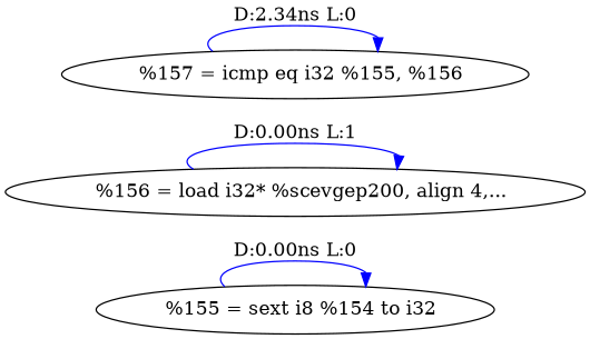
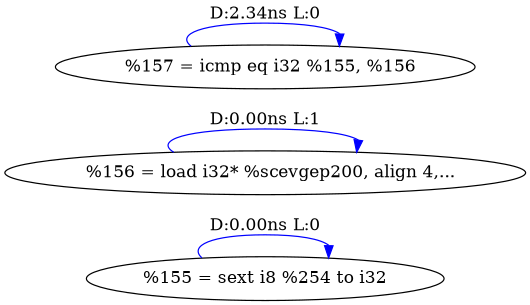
  digraph {
    rankdir=LR
    edge [color=blue]
-   n1 [label="  %155 = sext i8 %154 to i32"]
+   n1 [label="%155 = sext i8 %254 to i32"]
    n2 [label="  %156 = load i32* %scevgep200, align 4,..."]
    n3 [label="  %157 = icmp eq i32 %155, %156"]
    n1 -> n1 [label="D:0.00ns L:0"]
    n2 -> n2 [label="D:0.00ns L:1"]
    n3 -> n3 [label="D:2.34ns L:0"]
  }
